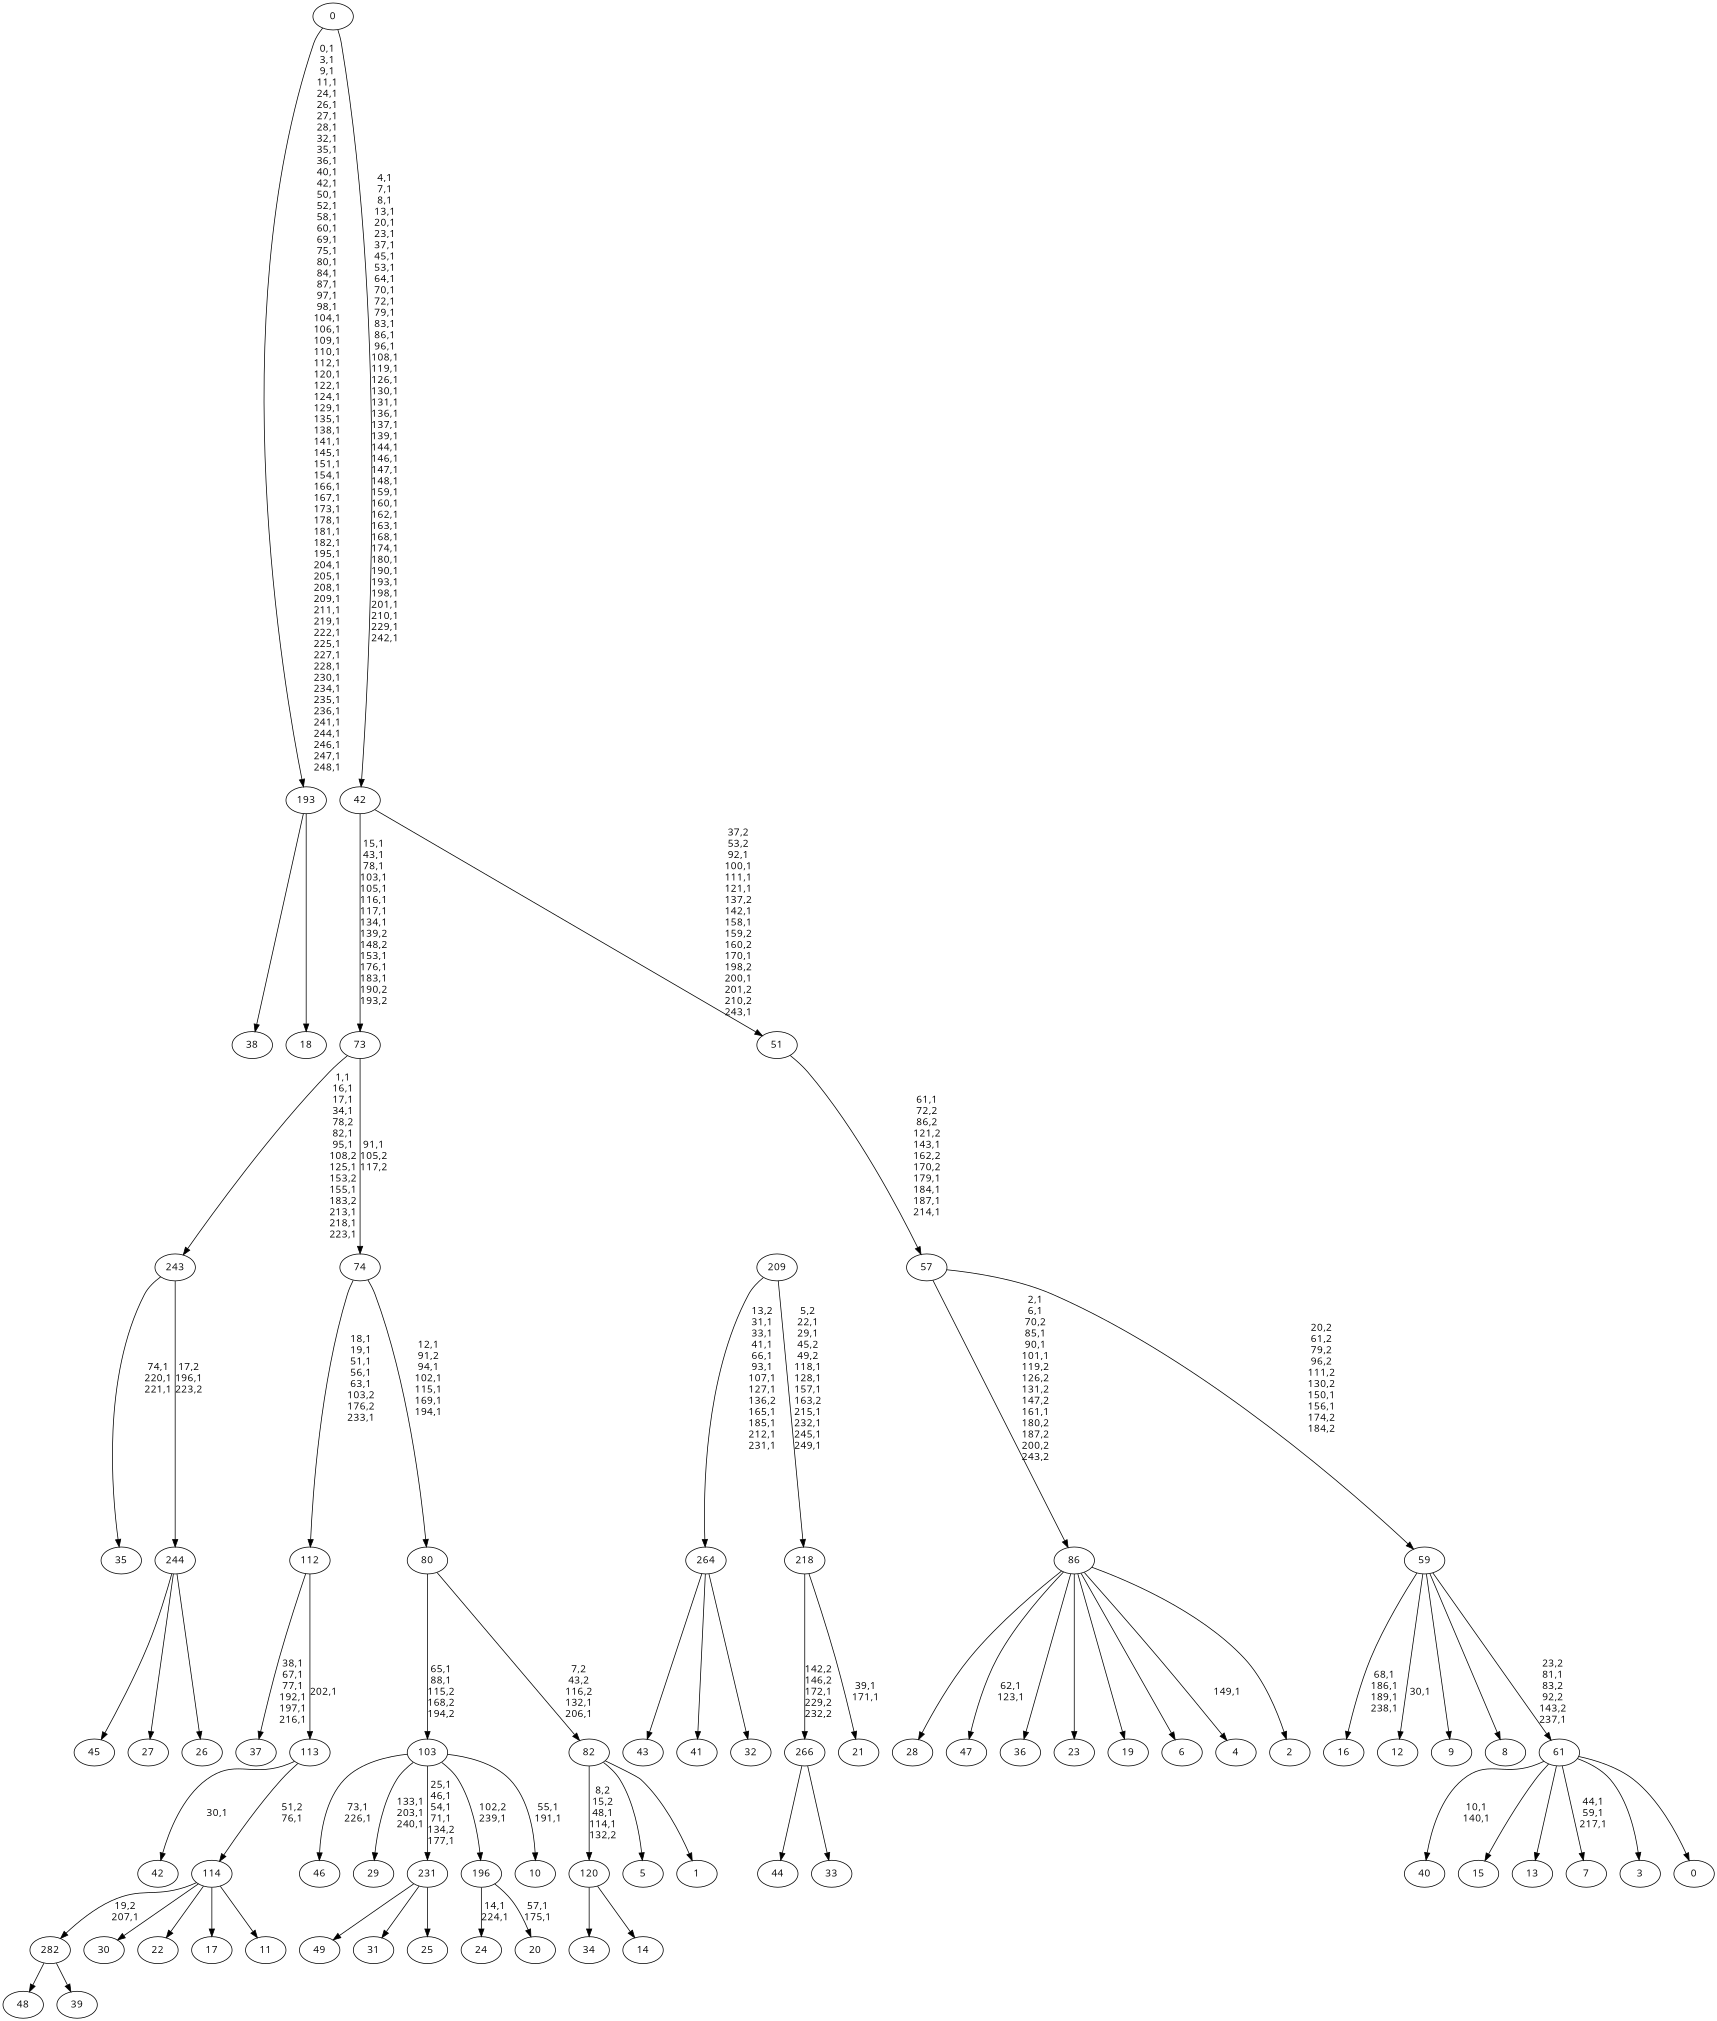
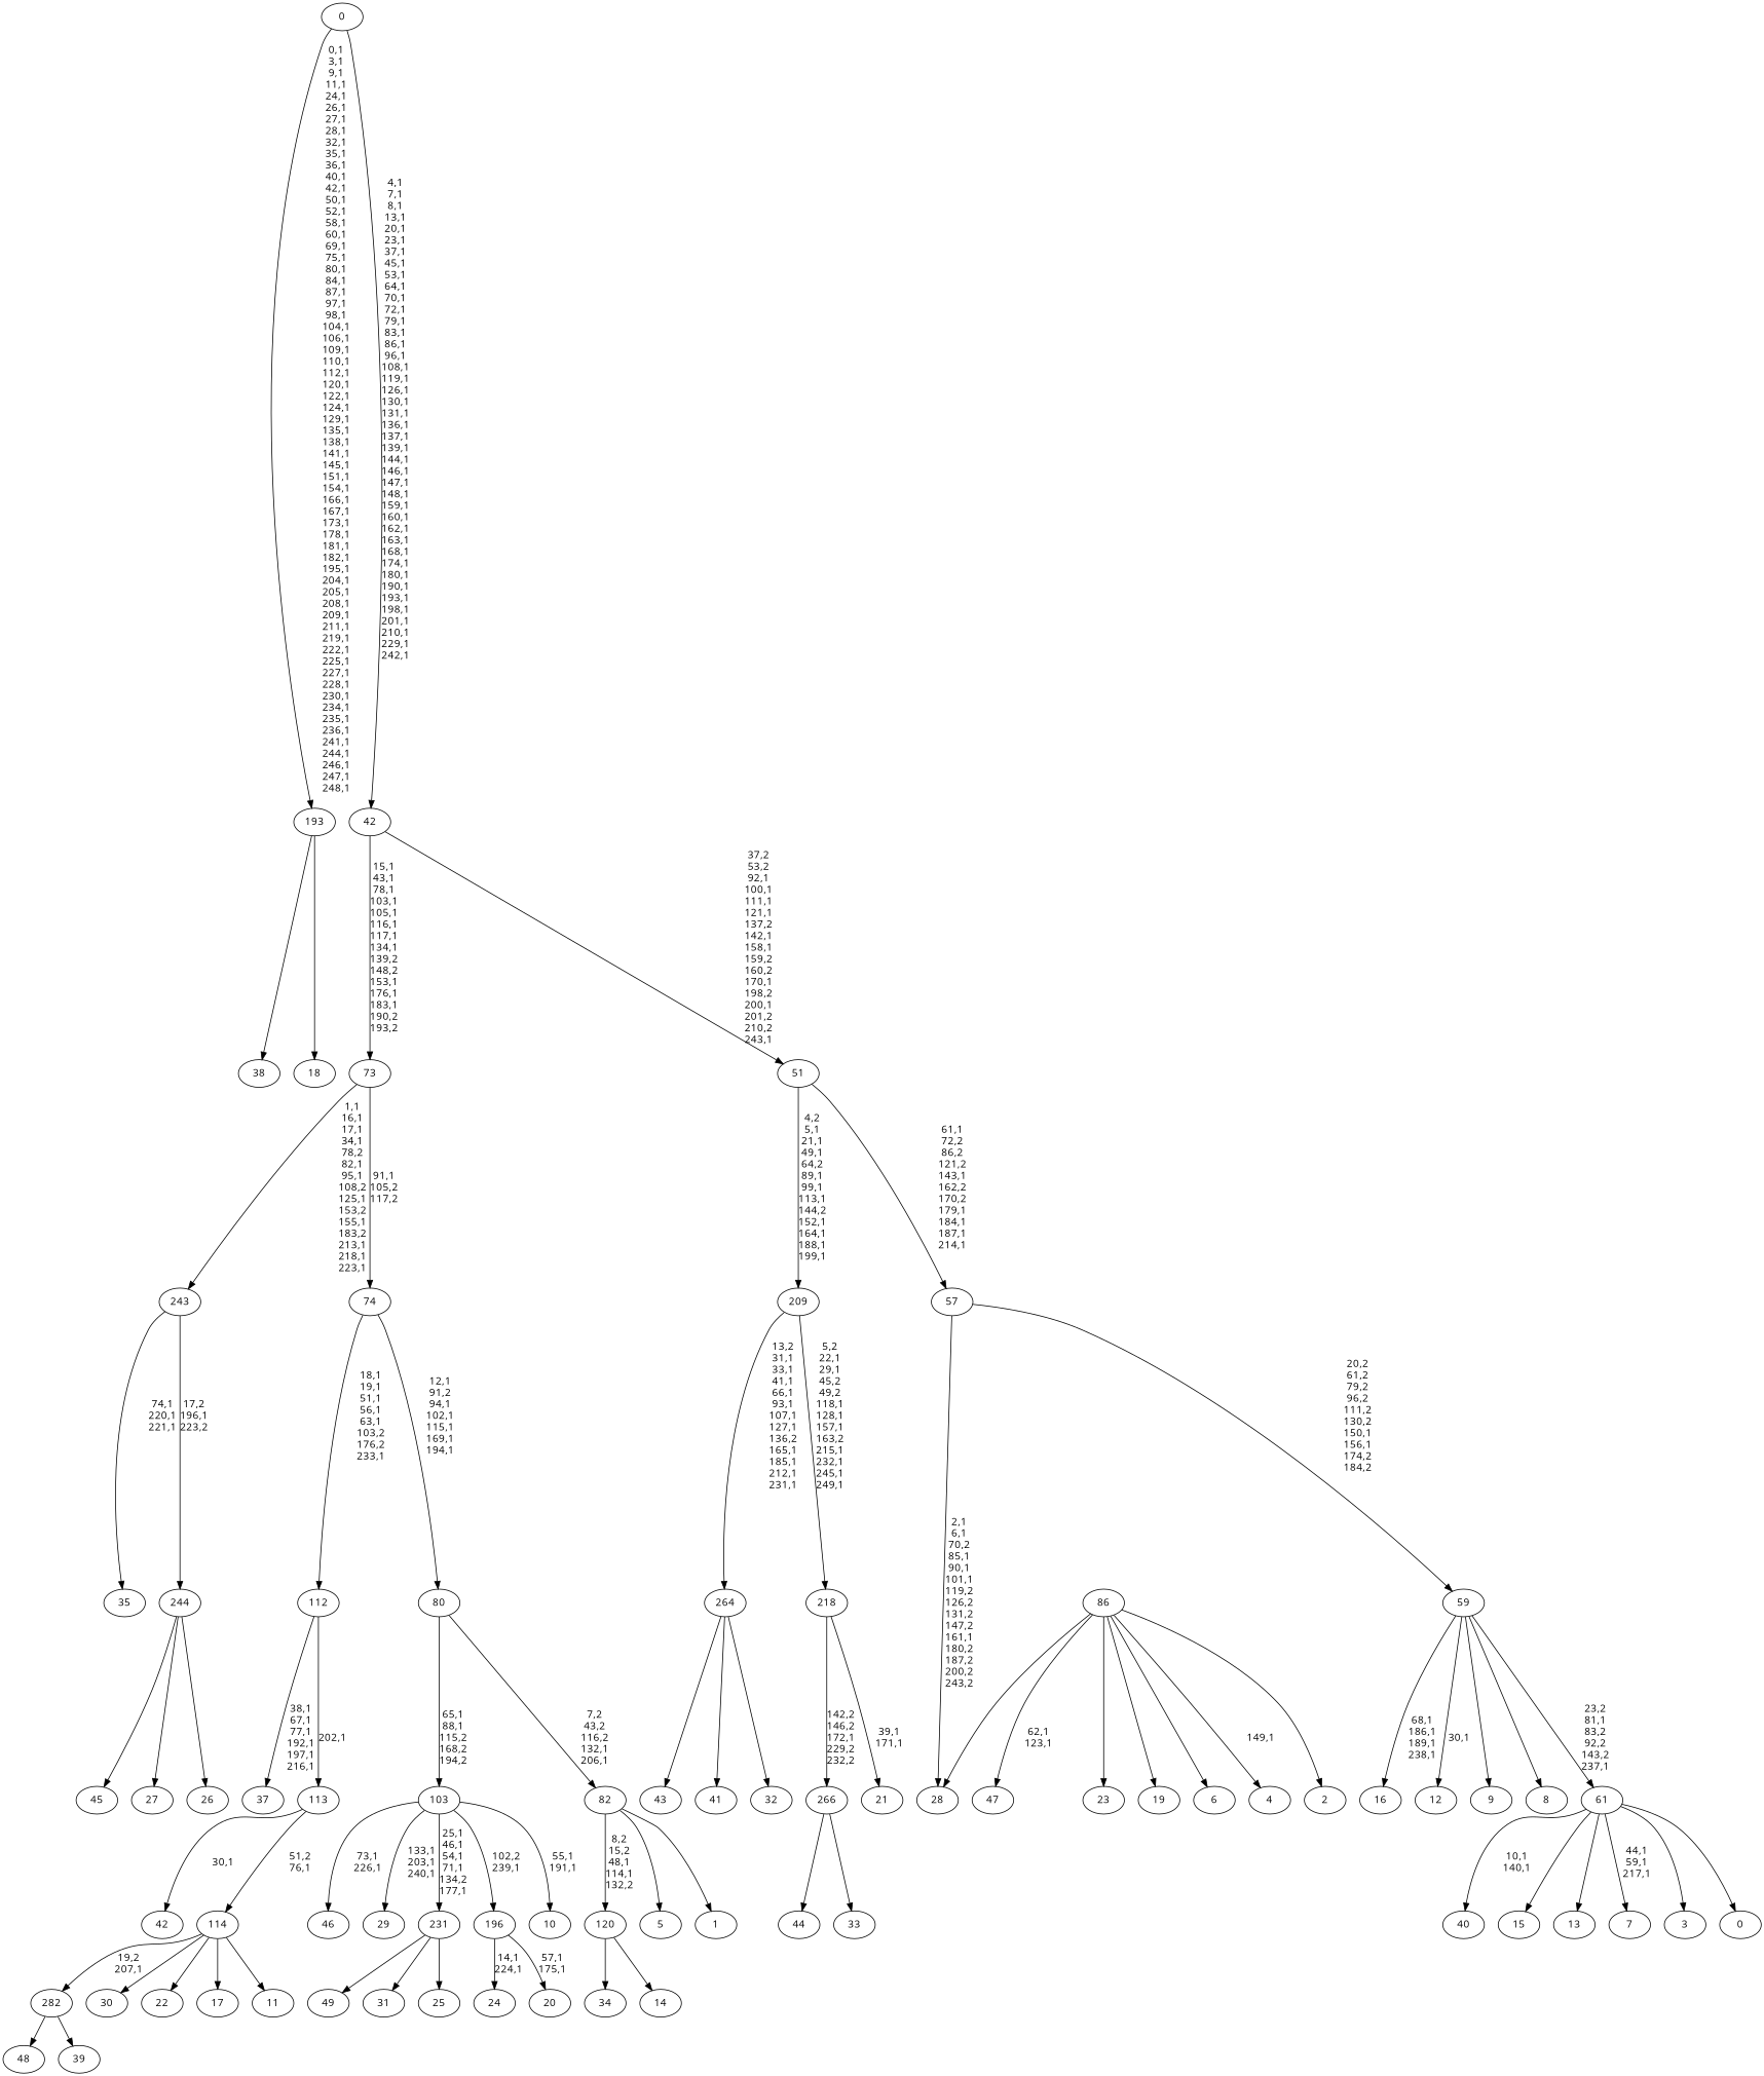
  digraph {
    fontname="Open Sans"
    node [fontname="Open Sans"]
    edge [fontname="Open Sans"]
    n1 [label=49]
    n2 [label=48]
    n3 [label=47]
    n4 [label=46]
    n5 [label=45]
    n6 [label=44]
    n7 [label=43]
    n8 [label=42]
    n9 [label=41]
    n10 [label=40]
    n11 [label=39]
    282
    n13 [label=38]
    n14 [label=37]
-   n15 [label=36]
    n16 [label=35]
    n17 [label=34]
    n18 [label=33]
    266
    n20 [label=32]
    264
    n22 [label=31]
    n23 [label=30]
    n24 [label=29]
    n25 [label=28]
    n26 [label=27]
    n27 [label=26]
    244
    243
    n30 [label=25]
    231
    n32 [label=24]
    n33 [label=23]
    n34 [label=22]
    n35 [label=21]
    218
    209
    n38 [label=20]
    196
    n40 [label=19]
    n41 [label=18]
    193
    n43 [label=17]
    n44 [label=16]
    n45 [label=15]
    n46 [label=14]
    120
    n48 [label=13]
    n49 [label=12]
    n50 [label=11]
    114
    113
    112
    n54 [label=10]
    103
    n56 [label=9]
    n57 [label=8]
    n58 [label=7]
    n59 [label=6]
    n60 [label=5]
    n61 [label=4]
    n62 [label=3]
    n63 [label=2]
    n64 [label=86]
    n65 [label=1]
    82
    80
    74
    73
    n70 [label=0]
    61
    59
    57
    51
    42
    0
    282 -> n2
    282 -> n11
    266 -> n6
    266 -> n18
    264 -> n7
    264 -> n9
    264 -> n20
    244 -> n5
    244 -> n26
    244 -> n27
    243 -> n16 [label="74,1\n220,1\n221,1"]
    243 -> 244 [label="17,2\n196,1\n223,2"]
    231 -> n1
    231 -> n22
    231 -> n30
    218 -> 266 [label="142,2\n146,2\n172,1\n229,2\n232,2"]
    218 -> n35 [label="39,1\n171,1"]
    209 -> 264 [label="13,2\n31,1\n33,1\n41,1\n66,1\n93,1\n107,1\n127,1\n136,2\n165,1\n185,1\n212,1\n231,1"]
    209 -> 218 [label="5,2\n22,1\n29,1\n45,2\n49,2\n118,1\n128,1\n157,1\n163,2\n215,1\n232,1\n245,1\n249,1"]
    196 -> n32 [label="14,1\n224,1"]
    196 -> n38 [label="57,1\n175,1"]
    193 -> n13
    193 -> n41
    120 -> n17
    120 -> n46
    114 -> 282 [label="19,2\n207,1"]
    114 -> n23
    114 -> n34
    114 -> n43
    114 -> n50
    113 -> n8 [label="30,1"]
    113 -> 114 [label="51,2\n76,1"]
    112 -> n14 [label="38,1\n67,1\n77,1\n192,1\n197,1\n216,1"]
    112 -> 113 [label="202,1"]
    103 -> n4 [label="73,1\n226,1"]
    103 -> n24 [label="133,1\n203,1\n240,1"]
    103 -> 231 [label="25,1\n46,1\n54,1\n71,1\n134,2\n177,1"]
    103 -> 196 [label="102,2\n239,1"]
    103 -> n54 [label="55,1\n191,1"]
    n64 -> n3 [label="62,1\n123,1"]
-   n64 -> n15
    n64 -> n25
    n64 -> n33
    n64 -> n40
    n64 -> n59
    n64 -> n61 [label="149,1"]
    n64 -> n63
    82 -> 120 [label="8,2\n15,2\n48,1\n114,1\n132,2"]
    82 -> n60
    82 -> n65
    80 -> 103 [label="65,1\n88,1\n115,2\n168,2\n194,2"]
    80 -> 82 [label="7,2\n43,2\n116,2\n132,1\n206,1"]
    74 -> 112 [label="18,1\n19,1\n51,1\n56,1\n63,1\n103,2\n176,2\n233,1"]
    74 -> 80 [label="12,1\n91,2\n94,1\n102,1\n115,1\n169,1\n194,1"]
    73 -> 243 [label="1,1\n16,1\n17,1\n34,1\n78,2\n82,1\n95,1\n108,2\n125,1\n153,2\n155,1\n183,2\n213,1\n218,1\n223,1"]
    73 -> 74 [label="91,1\n105,2\n117,2"]
    61 -> n10 [label="10,1\n140,1"]
    61 -> n45
    61 -> n48
    61 -> n58 [label="44,1\n59,1\n217,1"]
    61 -> n62
    61 -> n70
    59 -> n44 [label="68,1\n186,1\n189,1\n238,1"]
    59 -> n49 [label="30,1"]
    59 -> n56
    59 -> n57
    59 -> 61 [label="23,2\n81,1\n83,2\n92,2\n143,2\n237,1"]
-   57 -> n64 [label="2,1\n6,1\n70,2\n85,1\n90,1\n101,1\n119,2\n126,2\n131,2\n147,2\n161,1\n180,2\n187,2\n200,2\n243,2"]
+   57 -> n25 [label="2,1\n6,1\n70,2\n85,1\n90,1\n101,1\n119,2\n126,2\n131,2\n147,2\n161,1\n180,2\n187,2\n200,2\n243,2"]
    57 -> 59 [label="20,2\n61,2\n79,2\n96,2\n111,2\n130,2\n150,1\n156,1\n174,2\n184,2"]
+   51 -> 209 [label="4,2\n5,1\n21,1\n49,1\n64,2\n89,1\n99,1\n113,1\n144,2\n152,1\n164,1\n188,1\n199,1"]
    51 -> 57 [label="61,1\n72,2\n86,2\n121,2\n143,1\n162,2\n170,2\n179,1\n184,1\n187,1\n214,1"]
    42 -> 73 [label="15,1\n43,1\n78,1\n103,1\n105,1\n116,1\n117,1\n134,1\n139,2\n148,2\n153,1\n176,1\n183,1\n190,2\n193,2"]
    42 -> 51 [label="37,2\n53,2\n92,1\n100,1\n111,1\n121,1\n137,2\n142,1\n158,1\n159,2\n160,2\n170,1\n198,2\n200,1\n201,2\n210,2\n243,1"]
    0 -> 193 [label="0,1\n3,1\n9,1\n11,1\n24,1\n26,1\n27,1\n28,1\n32,1\n35,1\n36,1\n40,1\n42,1\n50,1\n52,1\n58,1\n60,1\n69,1\n75,1\n80,1\n84,1\n87,1\n97,1\n98,1\n104,1\n106,1\n109,1\n110,1\n112,1\n120,1\n122,1\n124,1\n129,1\n135,1\n138,1\n141,1\n145,1\n151,1\n154,1\n166,1\n167,1\n173,1\n178,1\n181,1\n182,1\n195,1\n204,1\n205,1\n208,1\n209,1\n211,1\n219,1\n222,1\n225,1\n227,1\n228,1\n230,1\n234,1\n235,1\n236,1\n241,1\n244,1\n246,1\n247,1\n248,1"]
    0 -> 42 [label="4,1\n7,1\n8,1\n13,1\n20,1\n23,1\n37,1\n45,1\n53,1\n64,1\n70,1\n72,1\n79,1\n83,1\n86,1\n96,1\n108,1\n119,1\n126,1\n130,1\n131,1\n136,1\n137,1\n139,1\n144,1\n146,1\n147,1\n148,1\n159,1\n160,1\n162,1\n163,1\n168,1\n174,1\n180,1\n190,1\n193,1\n198,1\n201,1\n210,1\n229,1\n242,1"]
  }
